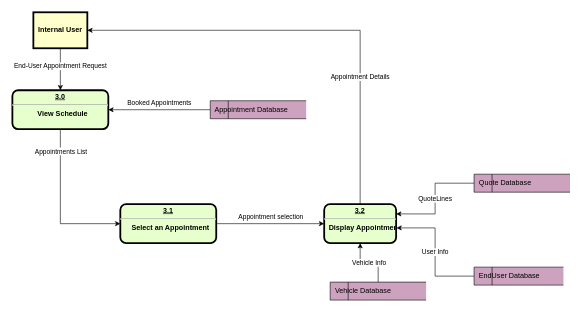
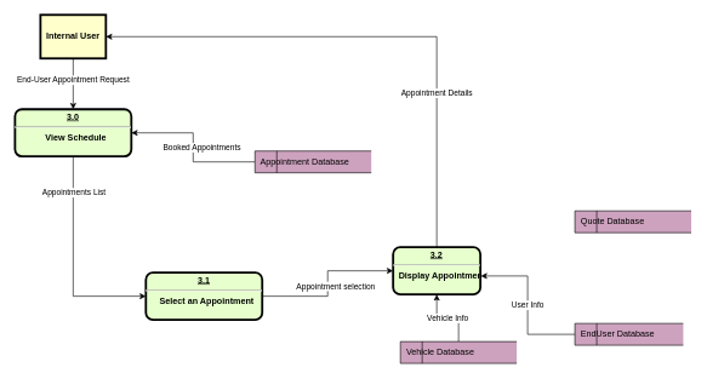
  <mxCell id="0" />
  <mxCell id="1" parent="0" />
  <mxCell id="2" value="End-User Appointment Request" style="edgeStyle=orthogonalEdgeStyle;rounded=0;orthogonalLoop=1;jettySize=auto;html=1;entryX=0.5;entryY=0;entryDx=0;entryDy=0;" parent="1" source="3" target="4" edge="1"><mxGeometry x="-0.143" relative="1" as="geometry"><mxPoint as="offset" /></mxGeometry></mxCell>
  <mxCell id="3" value="Internal User" style="whiteSpace=wrap;align=center;verticalAlign=middle;fontStyle=1;strokeWidth=3;fillColor=#FFFFCC" parent="1" vertex="1"><mxGeometry x="55" y="20" width="90" height="60" as="geometry" /></mxCell>
  <mxCell id="4" value="&lt;p style=&quot;margin: 0px; margin-top: 4px; text-align: center; text-decoration: underline;&quot;&gt;&lt;strong&gt;3.0&lt;/strong&gt;&lt;/p&gt;&lt;hr&gt;&lt;p style=&quot;margin: 0px; margin-left: 8px;&quot;&gt;View Schedule&lt;/p&gt;" style="verticalAlign=middle;align=center;overflow=fill;fontSize=12;fontFamily=Helvetica;html=1;rounded=1;fontStyle=1;strokeWidth=3;fillColor=#E6FFCC" parent="1" vertex="1"><mxGeometry x="20" y="150" width="160" height="65" as="geometry" /></mxCell>
  <mxCell id="5" style="edgeStyle=orthogonalEdgeStyle;rounded=0;orthogonalLoop=1;jettySize=auto;html=1;entryX=0;entryY=0.5;entryDx=0;entryDy=0;exitX=0.5;exitY=1;exitDx=0;exitDy=0;" parent="1" source="4" target="11" edge="1"><mxGeometry relative="1" as="geometry"><mxPoint x="355" y="370" as="targetPoint" /><mxPoint x="325" y="302.486" as="sourcePoint" /></mxGeometry></mxCell>
  <mxCell id="6" value="Appointments List" style="edgeLabel;html=1;align=center;verticalAlign=middle;resizable=0;points=[];" parent="5" vertex="1" connectable="0"><mxGeometry x="-0.282" y="4" relative="1" as="geometry"><mxPoint x="-4" y="-56" as="offset" /></mxGeometry></mxCell>
  <mxCell id="7" value="Booked Appointments" style="edgeStyle=orthogonalEdgeStyle;rounded=0;orthogonalLoop=1;jettySize=auto;html=1;exitX=0;exitY=0.5;exitDx=0;exitDy=0;entryX=1;entryY=0.5;entryDx=0;entryDy=0;" parent="1" source="8" target="4" edge="1"><mxGeometry y="-12" relative="1" as="geometry"><mxPoint as="offset" /><Array as="points" /></mxGeometry></mxCell>
- <mxCell id="8" value="&lt;span style=&quot;white-space: pre;&quot;&gt; &lt;/span&gt;Appointment Database" style="html=1;dashed=0;whitespace=wrap;shape=mxgraph.dfd.dataStoreID;align=left;spacingLeft=3;points=[[0,0],[0.5,0],[1,0],[0,0.5],[1,0.5],[0,1],[0.5,1],[1,1]];fillColor=#CDA2BE;" parent="1" vertex="1"><mxGeometry x="350" y="167.5" width="160" height="30" as="geometry" /></mxCell>
+ <mxCell id="8" value="&lt;span style=&quot;white-space: pre;&quot;&gt; &lt;/span&gt;Appointment Database" style="html=1;dashed=0;whitespace=wrap;shape=mxgraph.dfd.dataStoreID;align=left;spacingLeft=3;points=[[0,0],[0.5,0],[1,0],[0,0.5],[1,0.5],[0,1],[0.5,1],[1,1]];fillColor=#CDA2BE;" parent="1" vertex="1"><mxGeometry x="350" y="207.5" width="160" height="30" as="geometry" /></mxCell>
  <mxCell id="9" style="edgeStyle=orthogonalEdgeStyle;rounded=0;orthogonalLoop=1;jettySize=auto;html=1;entryX=0;entryY=0.5;entryDx=0;entryDy=0;" parent="1" source="11" target="13" edge="1"><mxGeometry relative="1" as="geometry"><mxPoint x="620" y="500" as="targetPoint" /></mxGeometry></mxCell>
  <mxCell id="10" value="Appointment selection" style="edgeLabel;html=1;align=center;verticalAlign=middle;resizable=0;points=[];" parent="9" vertex="1" connectable="0"><mxGeometry x="-0.129" y="2" relative="1" as="geometry"><mxPoint x="12" y="-10" as="offset" /></mxGeometry></mxCell>
- <mxCell id="11" value="&lt;p style=&quot;margin: 0px; margin-top: 4px; text-align: center; text-decoration: underline;&quot;&gt;&lt;strong&gt;3.1&lt;/strong&gt;&lt;/p&gt;&lt;hr&gt;&lt;p style=&quot;margin: 0px; margin-left: 8px;&quot;&gt;Select an Appointment&lt;/p&gt;" style="verticalAlign=middle;align=center;overflow=fill;fontSize=12;fontFamily=Helvetica;html=1;rounded=1;fontStyle=1;strokeWidth=3;fillColor=#E6FFCC" parent="1" vertex="1"><mxGeometry x="200" y="340" width="160" height="65" as="geometry" /></mxCell>
+ <mxCell id="11" value="&lt;p style=&quot;margin: 0px; margin-top: 4px; text-align: center; text-decoration: underline;&quot;&gt;&lt;strong&gt;3.1&lt;/strong&gt;&lt;/p&gt;&lt;hr&gt;&lt;p style=&quot;margin: 0px; margin-left: 8px;&quot;&gt;Select an Appointment&lt;/p&gt;" style="verticalAlign=middle;align=center;overflow=fill;fontSize=12;fontFamily=Helvetica;html=1;rounded=1;fontStyle=1;strokeWidth=3;fillColor=#E6FFCC" parent="1" vertex="1"><mxGeometry x="200" y="375" width="160" height="65" as="geometry" /></mxCell>
  <mxCell id="12" value="Appointment Details" style="edgeStyle=orthogonalEdgeStyle;rounded=0;orthogonalLoop=1;jettySize=auto;html=1;entryX=1;entryY=0.5;entryDx=0;entryDy=0;exitX=0.5;exitY=0;exitDx=0;exitDy=0;" edge="1" parent="1" source="13" target="3"><mxGeometry x="-0.432" relative="1" as="geometry"><mxPoint as="offset" /></mxGeometry></mxCell>
  <mxCell id="13" value="&lt;p style=&quot;margin: 0px; margin-top: 4px; text-align: center; text-decoration: underline;&quot;&gt;&lt;strong&gt;3.2&lt;/strong&gt;&lt;/p&gt;&lt;hr&gt;&lt;p style=&quot;margin: 0px; margin-left: 8px;&quot;&gt;Display Appointment Details&lt;/p&gt;" style="verticalAlign=middle;align=center;overflow=fill;fontSize=12;fontFamily=Helvetica;html=1;rounded=1;fontStyle=1;strokeWidth=3;fillColor=#E6FFCC" parent="1" vertex="1"><mxGeometry x="540" y="340" width="120" height="65" as="geometry" /></mxCell>
  <mxCell id="14" value="User Info" style="edgeStyle=orthogonalEdgeStyle;rounded=0;orthogonalLoop=1;jettySize=auto;html=1;entryX=1.005;entryY=0.609;entryDx=0;entryDy=0;entryPerimeter=0;" edge="1" parent="1" source="15" target="13"><mxGeometry relative="1" as="geometry" /></mxCell>
  <mxCell id="15" value="&lt;span style=&quot;white-space: pre;&quot;&gt; &lt;/span&gt;EndUser Database" style="html=1;dashed=0;whitespace=wrap;shape=mxgraph.dfd.dataStoreID;align=left;spacingLeft=3;points=[[0,0],[0.5,0],[1,0],[0,0.5],[1,0.5],[0,1],[0.5,1],[1,1]];fillColor=#CDA2BE;" parent="1" vertex="1"><mxGeometry x="790" y="445" width="149" height="30" as="geometry" /></mxCell>
- <mxCell id="16" value="QuoteLines" style="edgeStyle=orthogonalEdgeStyle;rounded=0;orthogonalLoop=1;jettySize=auto;html=1;entryX=1;entryY=0.25;entryDx=0;entryDy=0;" parent="1" source="17" target="13" edge="1"><mxGeometry relative="1" as="geometry" /></mxCell>
  <mxCell id="17" value="&lt;span style=&quot;white-space: pre;&quot;&gt; &lt;/span&gt;Quote Database" style="html=1;dashed=0;whitespace=wrap;shape=mxgraph.dfd.dataStoreID;align=left;spacingLeft=3;points=[[0,0],[0.5,0],[1,0],[0,0.5],[1,0.5],[0,1],[0.5,1],[1,1]];fillColor=#CDA2BE;" parent="1" vertex="1"><mxGeometry x="790" y="290" width="160" height="30" as="geometry" /></mxCell>
  <mxCell id="18" value="Vehicle Info" style="edgeStyle=orthogonalEdgeStyle;rounded=0;orthogonalLoop=1;jettySize=auto;html=1;entryX=0.5;entryY=1;entryDx=0;entryDy=0;" edge="1" parent="1" source="19" target="13"><mxGeometry relative="1" as="geometry" /></mxCell>
  <mxCell id="19" value="&lt;span style=&quot;white-space: pre;&quot;&gt; &lt;/span&gt;Vehicle Database" style="html=1;dashed=0;whitespace=wrap;shape=mxgraph.dfd.dataStoreID;align=left;spacingLeft=3;points=[[0,0],[0.5,0],[1,0],[0,0.5],[1,0.5],[0,1],[0.5,1],[1,1]];fillColor=#CDA2BE;" vertex="1" parent="1"><mxGeometry x="550" y="470" width="160" height="30" as="geometry" /></mxCell>
